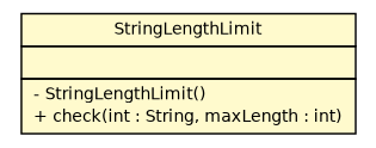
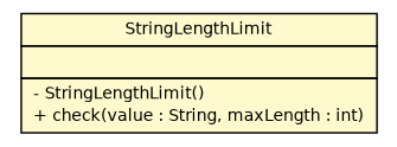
  digraph {
    nodesep=0.25
    ranksep=0.5
-   n1 [fontcolor=black fontname=Helvetica fontsize=10.0 label=<<table title="org.ietf.nea.pa.validate.rules.StringLengthLimit" border="0" cellborder="1" cellspacing="0" cellpadding="2" port="p" bgcolor="lemonChiffon" href="./StringLengthLimit.html"> 		<tr><td><table border="0" cellspacing="0" cellpadding="1"> <tr><td align="center" balign="center"> StringLengthLimit </td></tr> 		</table></td></tr> 		<tr><td><table border="0" cellspacing="0" cellpadding="1"> <tr><td align="left" balign="left">  </td></tr> 		</table></td></tr> 		<tr><td><table border="0" cellspacing="0" cellpadding="1"> <tr><td align="left" balign="left"> - StringLengthLimit() </td></tr> <tr><td align="left" balign="left"> + check(int : String, maxLength : int) </td></tr> 		</table></td></tr> 		</table>> shape=plaintext]
+   n1 [fontcolor=black fontname=Helvetica fontsize=10.0 label=<<table title="org.ietf.nea.pa.validate.rules.StringLengthLimit" border="0" cellborder="1" cellspacing="0" cellpadding="2" port="p" bgcolor="lemonChiffon" href="./StringLengthLimit.html"> 		<tr><td><table border="0" cellspacing="0" cellpadding="1"> <tr><td align="center" balign="center"> StringLengthLimit </td></tr> 		</table></td></tr> 		<tr><td><table border="0" cellspacing="0" cellpadding="1"> <tr><td align="left" balign="left">  </td></tr> 		</table></td></tr> 		<tr><td><table border="0" cellspacing="0" cellpadding="1"> <tr><td align="left" balign="left"> - StringLengthLimit() </td></tr> <tr><td align="left" balign="left"> + check(value : String, maxLength : int) </td></tr> 		</table></td></tr> 		</table>> shape=plaintext]
  }
